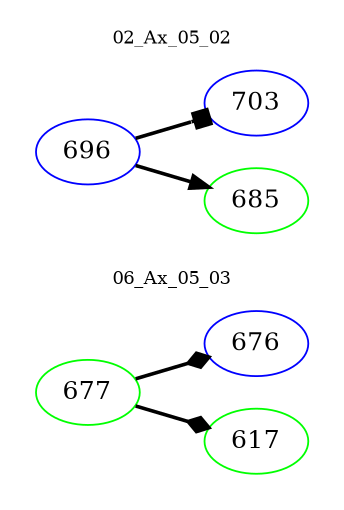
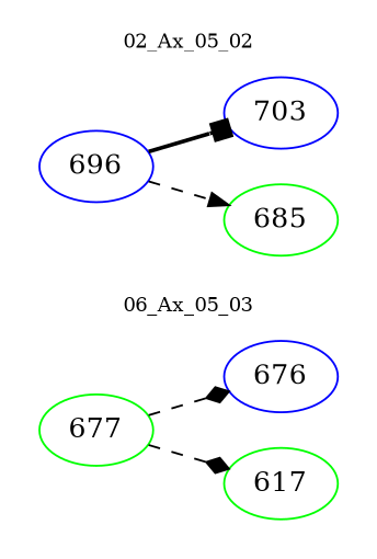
  digraph {
    rankdir=LR
    node [color=green]
    edge [arrowhead=diamond color=black style=dashed]
    n1 [label=677]
    n2 [label=617]
    n3 [color=blue label=676]
    n4 [color=blue label=696]
    n5 [label=685]
    n6 [color=blue label=703]
    subgraph cluster_1 {
      color=white
      fontsize=10
      label="06_Ax_05_03"
      n1
      n2
      n3
    }
    subgraph cluster_2 {
      color=white
      fontsize=10
      label="02_Ax_05_02"
      n4
      n5
      n6
    }
-   n1 -> n2 [style=bold]
-   n1 -> n3 [style=bold]
-   n4 -> n5 [arrowhead=normal style=bold]
+   n1 -> n2
+   n1 -> n3
+   n4 -> n5 [arrowhead=normal]
    n4 -> n6 [arrowhead=box style=bold]
  }
